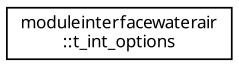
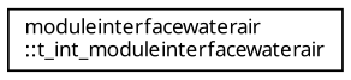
  digraph {
    rankdir=LR
    fontname="Noto Sans"
-   n1 [color=black fillcolor=white fontname="Noto Sans" fontsize=10 height=0.2 label="moduleinterfacewaterair\l::t_int_options" shape=record style=filled width=0.4]
+   n1 [color=black fillcolor=white fontname="Noto Sans" fontsize=10 height=0.2 label="moduleinterfacewaterair\l::t_int_moduleinterfacewaterair" shape=record style=filled width=0.4]
  }
